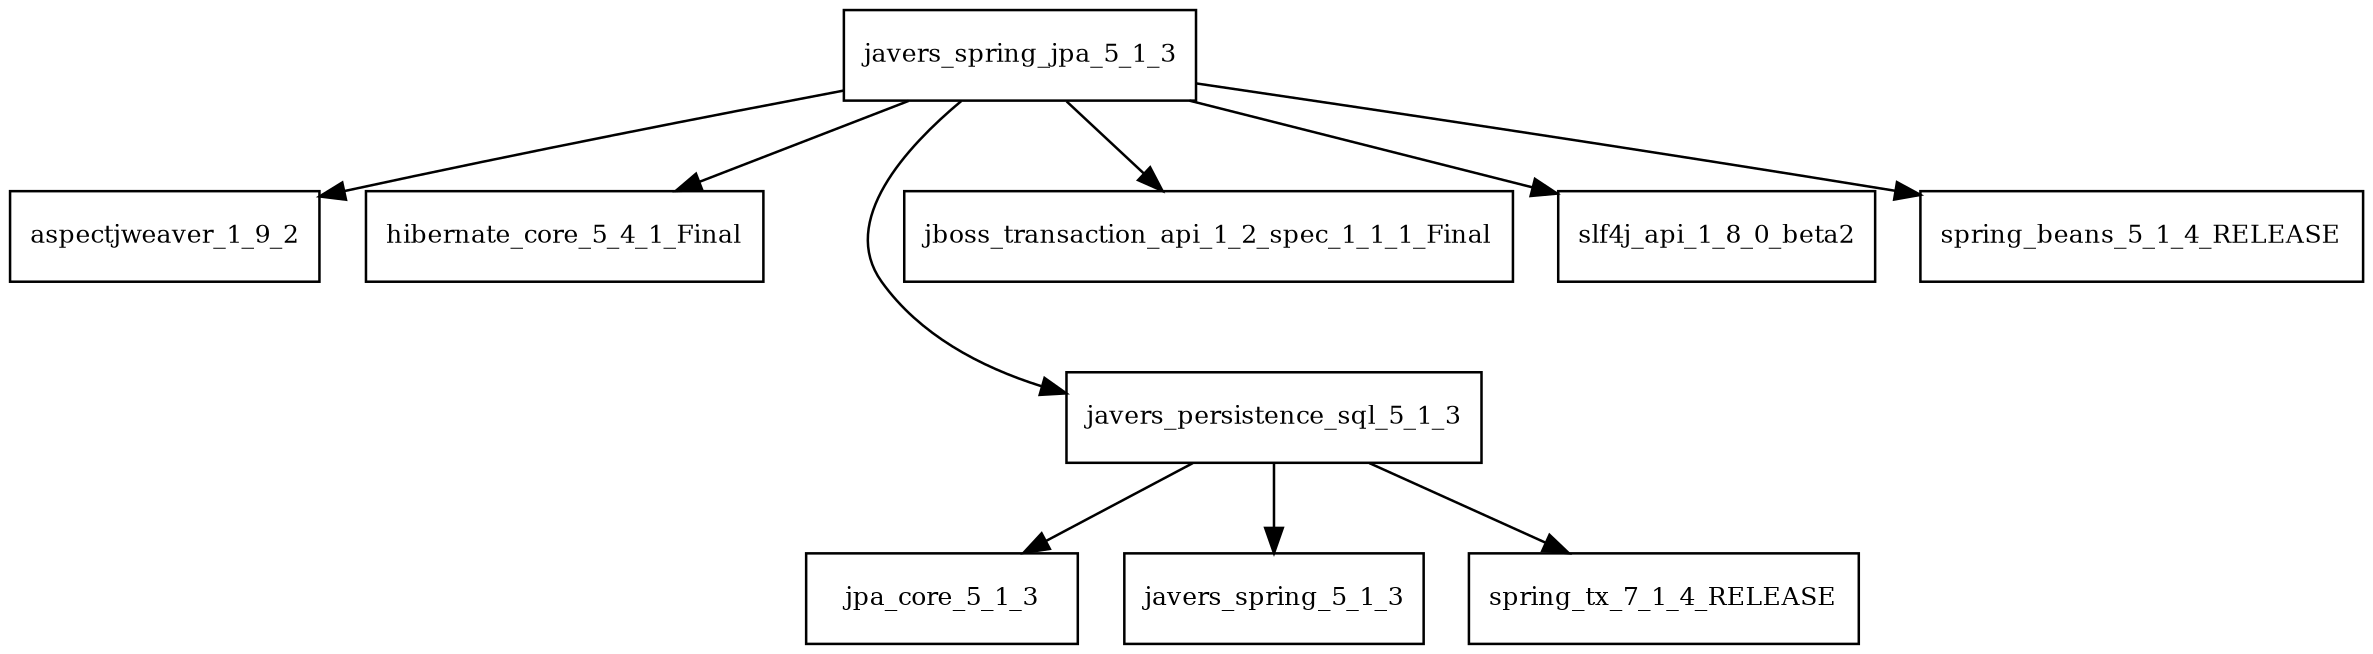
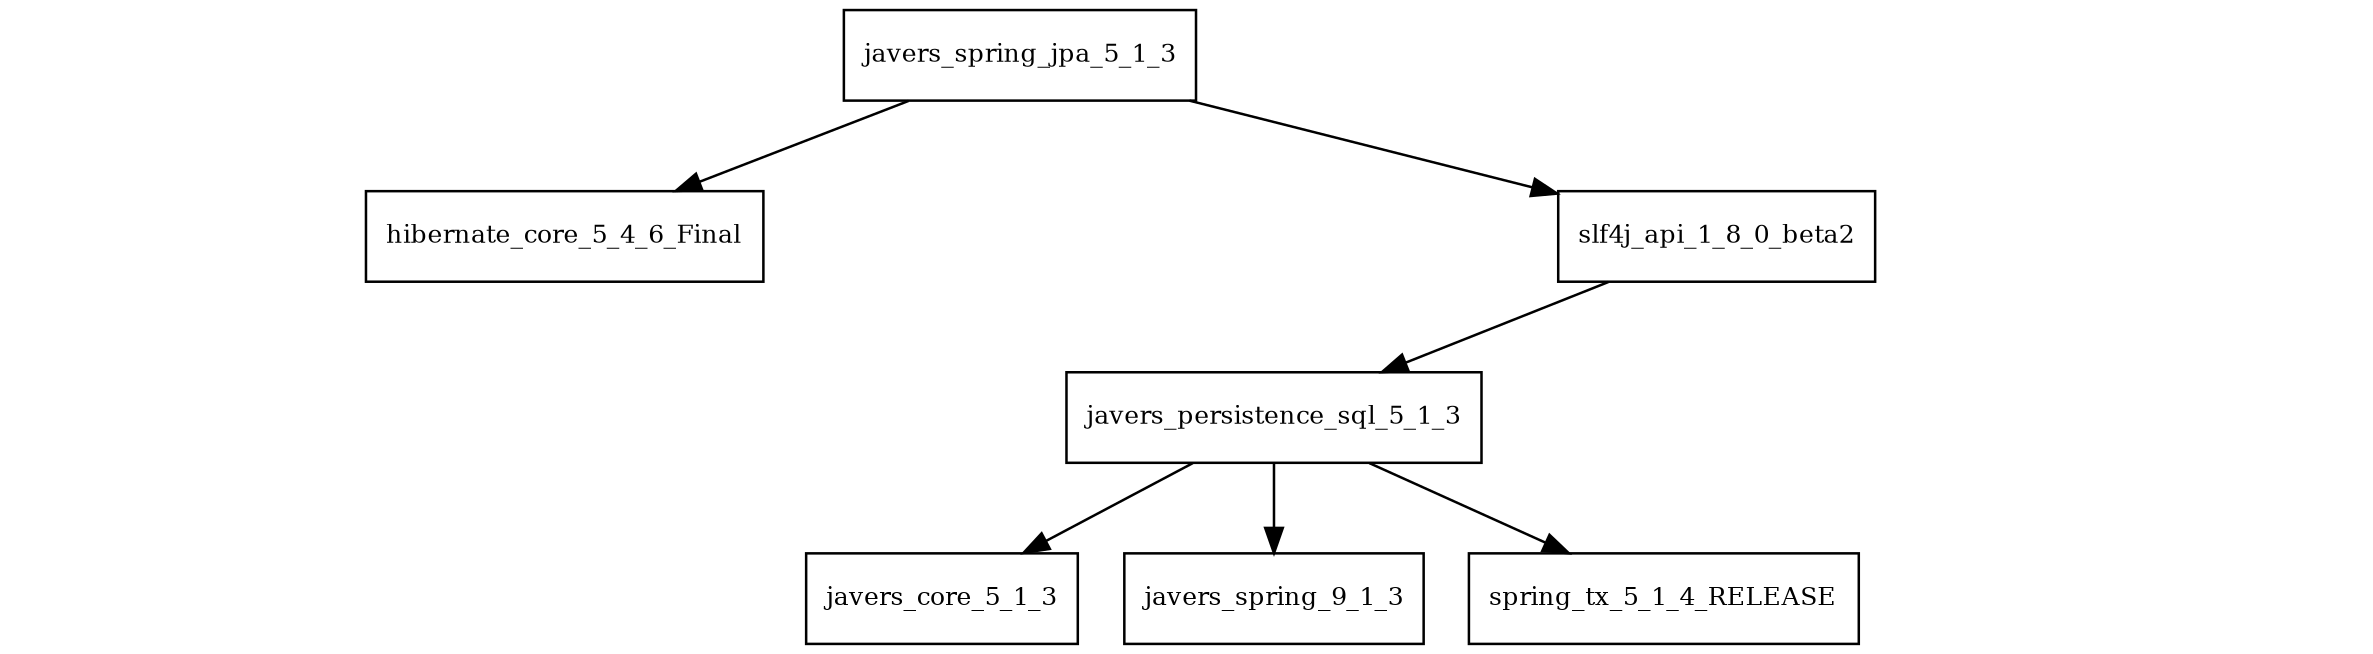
  digraph {
    node [fontsize=10.0 shape=box]
    javers_spring_jpa_5_1_3
-   aspectjweaver_1_9_2
-   hibernate_core_5_4_1_Final
+   hibernate_core_5_4_1_Final [label=hibernate_core_5_4_6_Final]
    javers_persistence_sql_5_1_3
-   jboss_transaction_api_1_2_spec_1_1_1_Final
    slf4j_api_1_8_0_beta2
-   spring_beans_5_1_4_RELEASE
-   javers_core_5_1_3 [label=jpa_core_5_1_3]
-   javers_spring_5_1_3
-   spring_tx_5_1_4_RELEASE [label=spring_tx_7_1_4_RELEASE]
-   javers_spring_jpa_5_1_3 -> aspectjweaver_1_9_2
+   javers_core_5_1_3
+   javers_spring_5_1_3 [label=javers_spring_9_1_3]
+   spring_tx_5_1_4_RELEASE
    javers_spring_jpa_5_1_3 -> hibernate_core_5_4_1_Final
-   javers_spring_jpa_5_1_3 -> javers_persistence_sql_5_1_3
-   javers_spring_jpa_5_1_3 -> jboss_transaction_api_1_2_spec_1_1_1_Final
+   slf4j_api_1_8_0_beta2 -> javers_persistence_sql_5_1_3
    javers_spring_jpa_5_1_3 -> slf4j_api_1_8_0_beta2
-   javers_spring_jpa_5_1_3 -> spring_beans_5_1_4_RELEASE
    javers_persistence_sql_5_1_3 -> javers_core_5_1_3
    javers_persistence_sql_5_1_3 -> javers_spring_5_1_3
    javers_persistence_sql_5_1_3 -> spring_tx_5_1_4_RELEASE
  }
